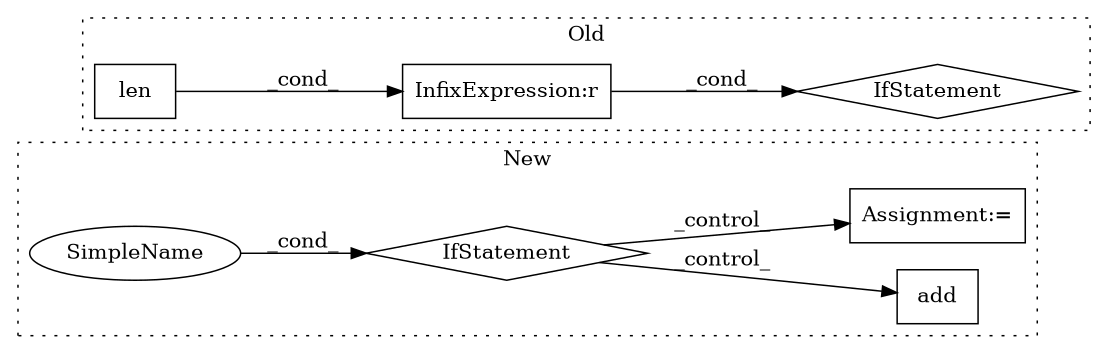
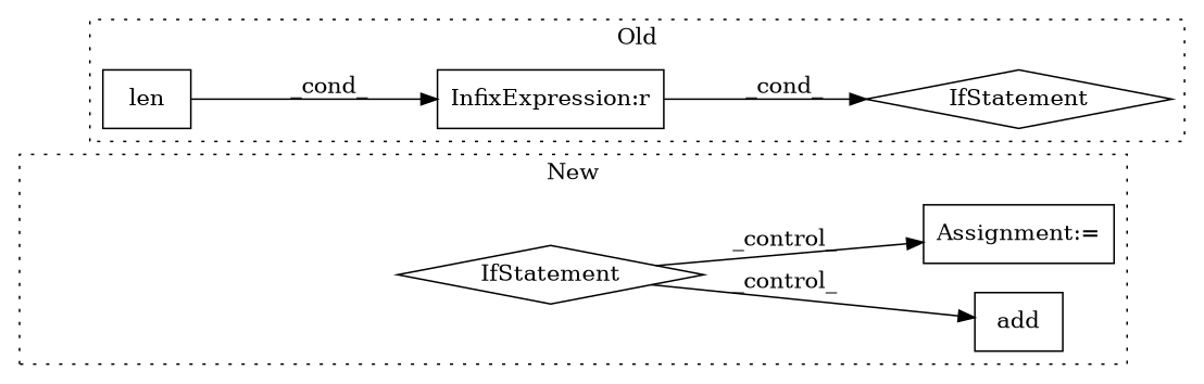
  digraph {
    rankdir=LR
    node [a=32 l="4,1" shape=box]
    n1 [label=add s="2265,2280"]
    n2 [a=25 l="14,2" label=IfStatement s="2194,2238" shape=diamond]
-   n3 [a=42 label=SimpleName shape=ellipse l=""]
    n4 [a=7 l=1 label="Assignment:=" s=2343]
    n5 [label=len s="1945,1961"]
    n6 [a=27 l=3 label="InfixExpression:r" s=1942]
    n7 [a=25 l="4,2" label=IfStatement s="1899,1962" shape=diamond]
    subgraph cluster_1 {
      label=New
      style=dotted
      n1
      n2
-     n3
      n4
    }
    subgraph cluster_2 {
      label=Old
      style=dotted
      n5
      n6
      n7
    }
    n2 -> n1 [label=_control_]
    n2 -> n4 [label=_control_]
-   n3 -> n2 [label=_cond_]
    n5 -> n6 [label=_cond_]
    n6 -> n7 [label=_cond_]
  }
